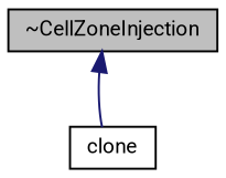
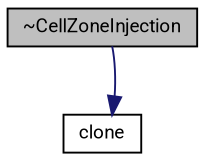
  digraph {
    rankdir=TB
    fontname=Roboto
    node [color=black fontname=Roboto fontsize=10 shape=record]
    n1 [fillcolor=grey75 fontcolor=black height=0.2 label="~CellZoneInjection" style=filled width=0.4]
    n2 [height=0.2 label=clone width=0.4]
-   n1 -> n2 [color=midnightblue dir=back fontname=Roboto fontsize=10 labelfontname=FreeSans labelfontsize=10 style=solid]
+   n2 -> n1 [color=midnightblue dir=back fontname=Roboto fontsize=10 labelfontname=FreeSans labelfontsize=10 style=solid]
  }
